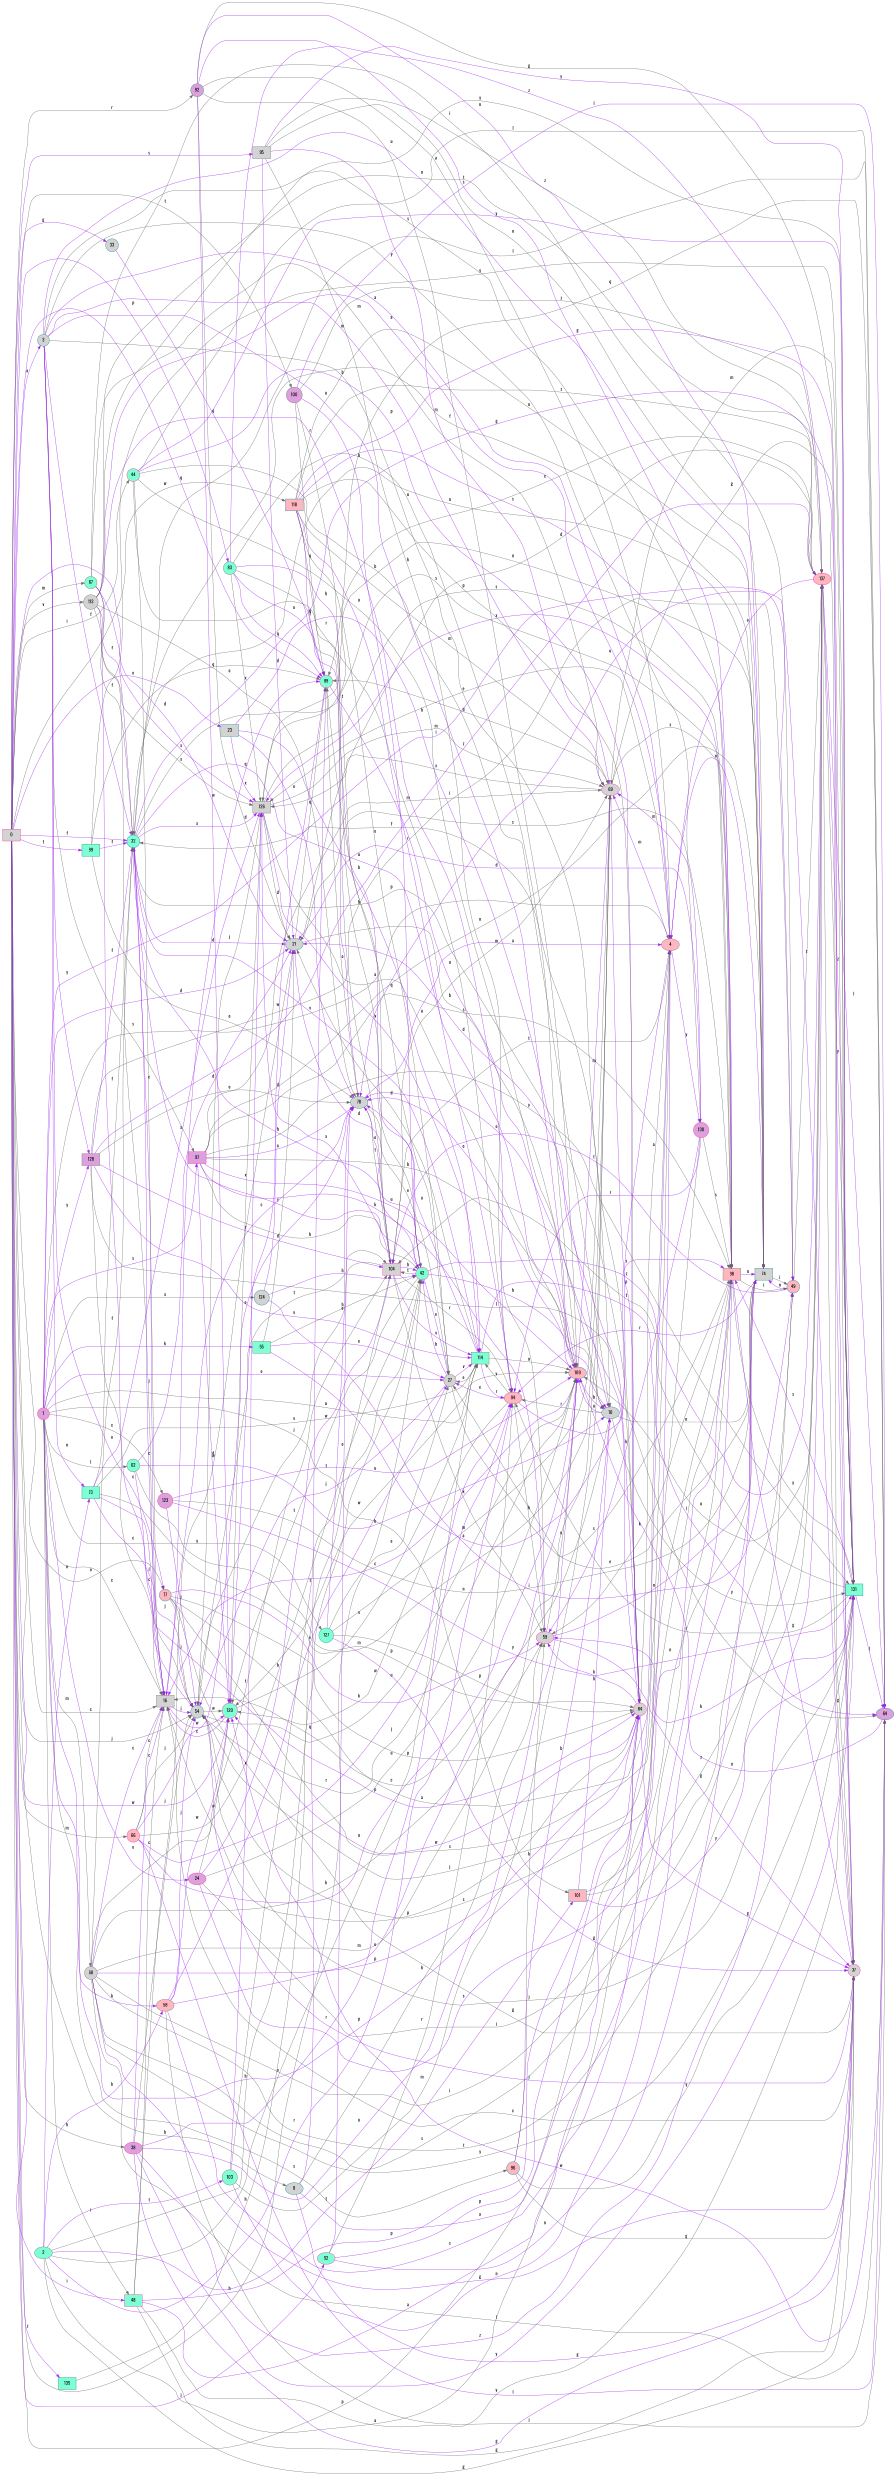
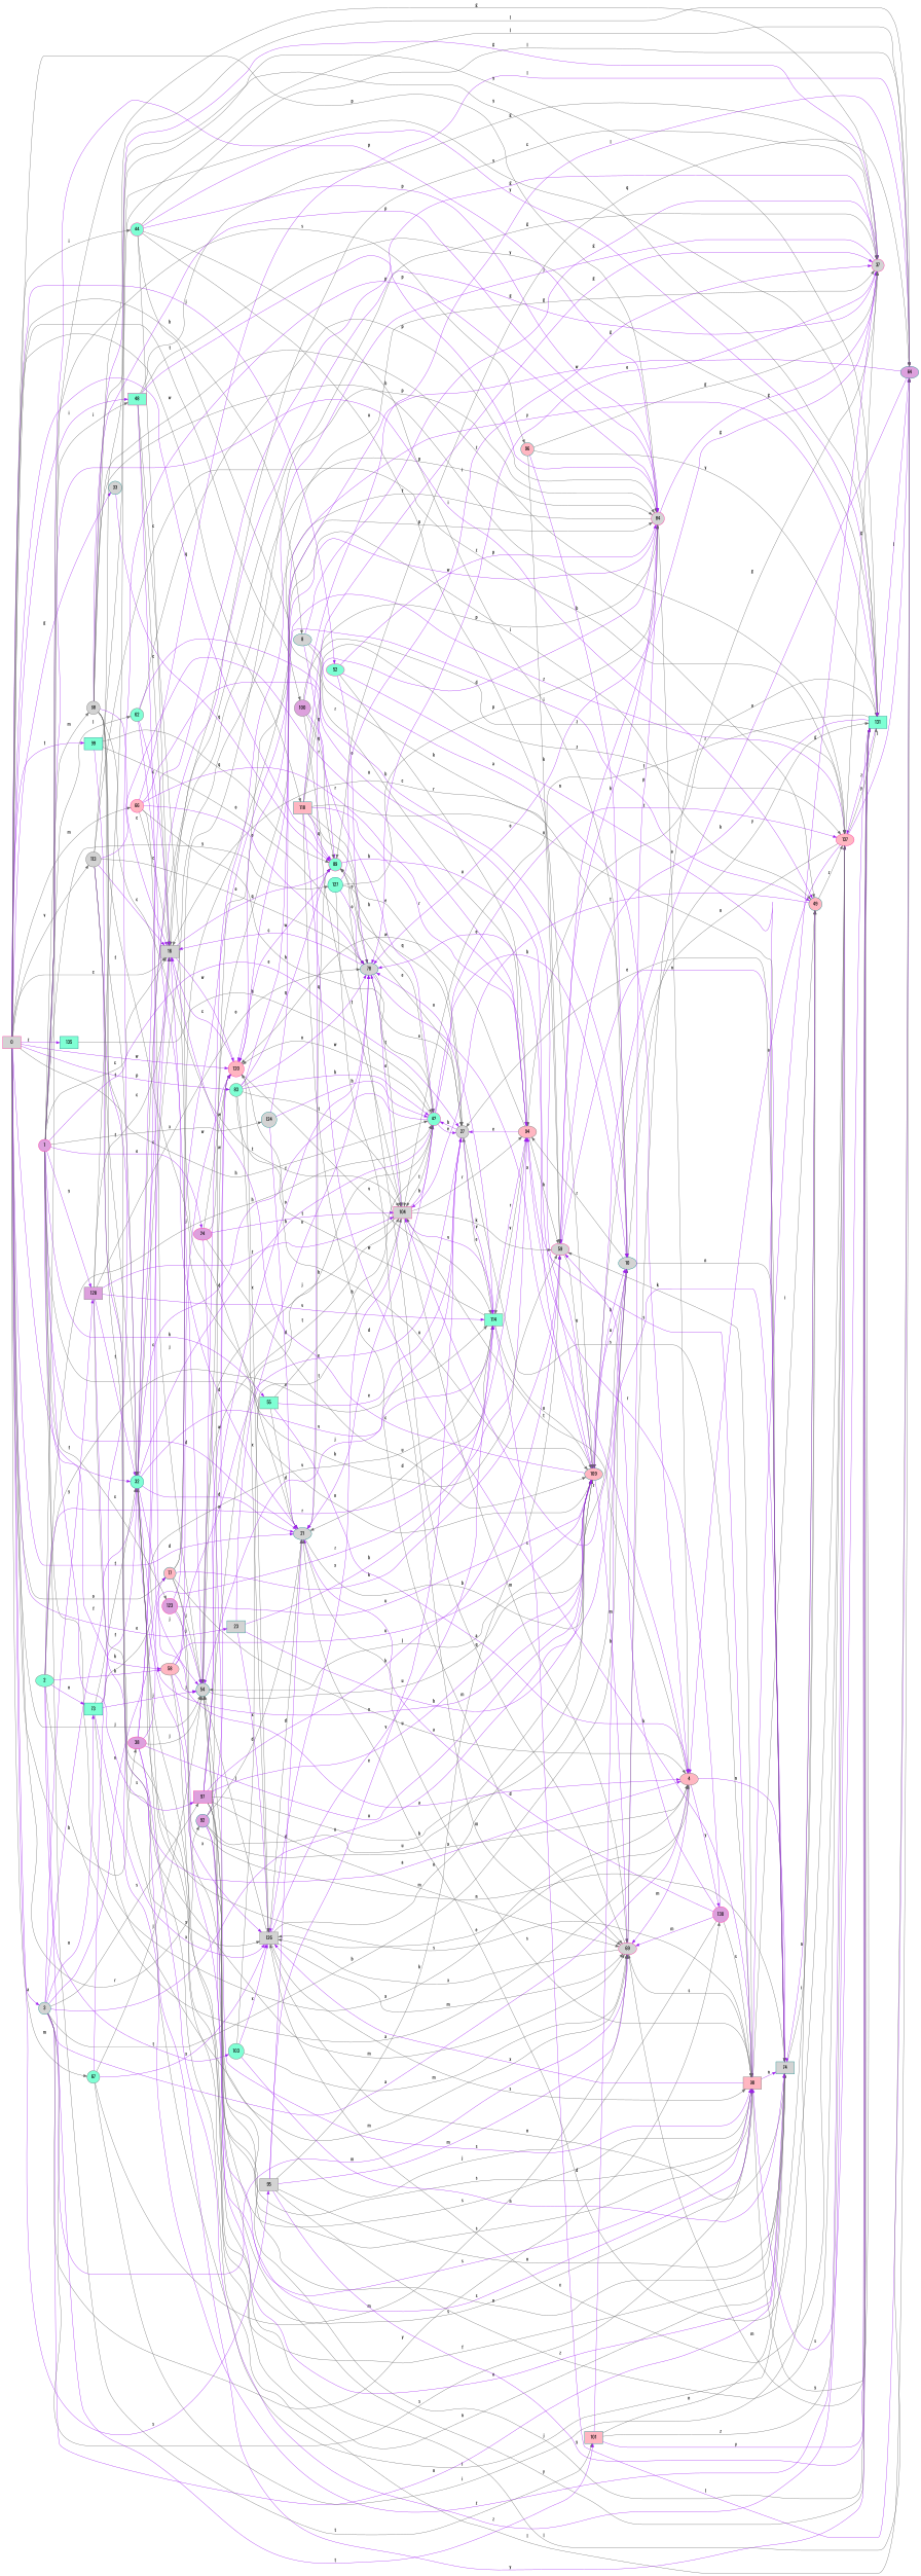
  strict digraph {
    fontname=Oswald
    rankdir=LR
    node [color=teal fillcolor=lightgrey fontname=Oswald shape=circle style=filled]
    edge [color=gray40 fontname=Oswald]
    0 [color=deeppink shape=box]
    3
    8 [shape=ellipse]
    16 [color=gray40 shape=box]
    21 [shape=ellipse]
    23 [shape=box]
    32 [fillcolor=aquamarine]
    33
    38 [color=deeppink fillcolor=plum shape=ellipse]
    42 [color=deeppink fillcolor=aquamarine]
    44 [color=deeppink fillcolor=aquamarine]
    48 [color=deeppink fillcolor=aquamarine shape=box]
    52 [color=deeppink fillcolor=aquamarine shape=ellipse]
    54
    66 [color=deeppink fillcolor=lightpink]
    67 [color=gray40 fillcolor=aquamarine]
    77 [fillcolor=lightpink]
    83 [color=gray40 fillcolor=aquamarine]
    84 [color=deeppink]
    89 [color=deeppink fillcolor=aquamarine]
    92 [fillcolor=plum]
    95 [color=gray40 shape=box]
    99 [fillcolor=aquamarine shape=box]
    100 [color=gray40 fillcolor=plum]
    113 [color=gray40]
    118 [fillcolor=lightpink shape=box]
-   120 [color=deeppink fillcolor=aquamarine]
+   120 [color=deeppink fillcolor=lightpink]
    135 [fillcolor=aquamarine shape=box]
    4 [color=gray40 fillcolor=lightpink shape=ellipse]
    97 [color=deeppink fillcolor=plum shape=box]
    109 [fillcolor=lightpink shape=ellipse]
    128 [color=gray40 fillcolor=plum shape=box]
    73 [fillcolor=aquamarine shape=box]
    10 [shape=ellipse]
    69 [color=deeppink shape=ellipse]
    74 [shape=box]
    98 [color=gray40 fillcolor=lightpink shape=box]
    130 [color=deeppink fillcolor=plum]
    37 [color=deeppink]
    59 [color=deeppink shape=ellipse]
    114 [color=gray40 fillcolor=aquamarine shape=box]
    126 [color=gray40 shape=box]
    78 [shape=ellipse]
    64 [fillcolor=plum shape=ellipse]
    94 [color=gray40 fillcolor=lightpink shape=ellipse]
    131 [fillcolor=aquamarine shape=box]
    137 [color=deeppink fillcolor=lightpink shape=ellipse]
    27 [color=gray40]
    104 [color=deeppink shape=box]
    49 [fillcolor=lightpink]
    1 [color=deeppink fillcolor=plum]
    24 [color=deeppink fillcolor=plum shape=ellipse]
    55 [color=gray40 fillcolor=aquamarine shape=box]
    58 [color=gray40 fillcolor=lightpink shape=ellipse]
    62 [color=gray40 fillcolor=aquamarine]
    68 [color=gray40]
    96 [fillcolor=lightpink]
    101 [fillcolor=lightpink shape=box]
    123 [color=deeppink fillcolor=plum]
    124
    127 [fillcolor=aquamarine]
    2 [color=gray40 fillcolor=aquamarine shape=ellipse]
    103 [color=gray40 fillcolor=aquamarine]
    0 -> 3 [color=purple label=a]
    0 -> 8 [label=b]
    0 -> 16 [label=c]
    0 -> 21 [color=purple label=d]
    0 -> 23 [color=purple label=e]
    0 -> 32 [color=purple label=f]
    0 -> 33 [color=purple label=g]
    0 -> 38 [label=h]
    0 -> 42 [label=h]
    0 -> 44 [label=i]
    0 -> 48 [color=purple label=i]
    0 -> 52 [color=purple label=j]
    0 -> 54 [label=j]
    0 -> 66 [label=m]
    0 -> 67 [label=m]
    0 -> 77 [label=o]
    0 -> 83 [color=purple label=p]
    0 -> 84 [label=p]
    0 -> 89 [color=purple label=q]
    0 -> 92 [label=r]
    0 -> 95 [color=purple label=s]
    0 -> 99 [color=purple label=t]
    0 -> 100 [label=t]
    0 -> 113 [label=v]
    0 -> 118 [label=w]
    0 -> 120 [color=purple label=w]
    0 -> 135 [color=purple label=z]
    3 -> 32 [color=purple label=f]
    3 -> 77 [color=purple label=o]
    3 -> 4 [color=purple label=a]
    3 -> 97 [label=s]
    3 -> 109 [color=purple label=u]
    3 -> 128 [color=purple label=y]
    3 -> 73 [color=purple label=n]
    3 -> 10 [label=b]
    3 -> 69 [color=purple label=m]
    3 -> 74 [color=purple label=n]
    3 -> 98 [label=s]
    3 -> 130 [label=y]
    8 -> 89 [color=purple label=q]
    8 -> 4 [color=purple label=a]
    8 -> 37 [color=purple label=g]
    8 -> 59 [label=k]
    16 -> 54 [color=purple label=j]
    16 -> 84 [label=p]
    16 -> 89 [color=purple label=q]
    16 -> 120 [color=purple label=w]
    21 -> 89 [label=q]
    21 -> 10 [label=b]
    21 -> 98 [label=s]
    23 -> 10 [color=purple label=b]
    23 -> 114 [color=purple label=b]
    23 -> 126 [color=purple label=x]
    23 -> 78 [color=purple label=o]
    32 -> 16 [color=purple label=c]
    32 -> 21 [color=purple label=d]
    32 -> 42 [color=purple label=h]
    32 -> 54 [color=purple label=j]
    32 -> 84 [label=p]
    32 -> 109 [color=purple label=u]
    32 -> 74 [label=n]
    32 -> 98 [label=s]
    32 -> 37 [color=purple label=g]
    32 -> 114 [color=purple label=v]
    32 -> 126 [color=purple label=x]
    32 -> 64 [label=l]
    33 -> 89 [color=purple label=q]
    38 -> 16 [color=purple label=c]
    38 -> 54 [label=j]
    38 -> 109 [color=purple label=u]
    38 -> 37 [color=purple label=g]
    38 -> 94 [color=purple label=r]
    38 -> 131 [color=purple label=y]
    38 -> 137 [color=purple label=z]
    42 -> 21 [color=purple label=d]
    42 -> 32 [color=purple label=f]
    42 -> 120 [label=w]
    42 -> 10 [color=purple label=b]
    42 -> 137 [color=purple label=z]
    42 -> 27 [color=purple label=e]
    42 -> 104 [label=t]
    44 -> 16 [label=c]
    44 -> 84 [color=purple label=p]
    44 -> 109 [label=u]
    44 -> 10 [label=b]
    44 -> 64 [label=l]
    44 -> 94 [label=r]
    44 -> 131 [color=purple label=y]
    48 -> 16 [label=c]
    48 -> 21 [label=d]
    48 -> 84 [color=purple label=p]
    48 -> 4 [color=purple label=a]
    48 -> 37 [label=g]
    48 -> 131 [label=y]
    52 -> 84 [color=purple label=p]
    52 -> 74 [color=purple label=n]
    52 -> 78 [color=purple label=o]
    52 -> 94 [label=r]
    54 -> 120 [label=w]
    54 -> 109 [label=u]
    54 -> 98 [label=s]
    54 -> 104 [label=t]
    66 -> 16 [label=c]
    66 -> 42 [label=h]
    66 -> 54 [label=j]
    66 -> 109 [color=purple label=u]
    66 -> 78 [color=purple label=o]
    66 -> 64 [color=purple label=l]
    66 -> 94 [color=purple label=r]
    67 -> 32 [color=purple label=f]
    67 -> 54 [label=j]
    67 -> 69 [label=m]
    67 -> 126 [color=purple label=x]
    67 -> 49 [label=i]
    77 -> 54 [label=j]
    77 -> 84 [label=p]
    77 -> 4 [label=a]
    77 -> 98 [label=s]
    77 -> 37 [label=g]
    77 -> 59 [color=purple label=k]
    83 -> 42 [color=purple label=h]
    83 -> 89 [color=purple label=q]
    83 -> 109 [label=u]
    83 -> 126 [label=x]
    83 -> 78 [color=purple label=o]
    83 -> 137 [color=purple label=z]
    83 -> 104 [label=t]
    84 -> 21 [color=purple label=d]
    84 -> 32 [label=f]
    84 -> 120 [color=purple label=w]
    84 -> 4 [label=a]
    84 -> 37 [color=purple label=g]
    84 -> 59 [color=purple label=k]
    84 -> 78 [color=purple label=o]
    89 -> 120 [color=purple label=w]
    89 -> 109 [color=purple label=u]
    89 -> 78 [label=o]
    92 -> 21 [label=d]
    92 -> 120 [color=purple label=w]
    92 -> 4 [label=a]
    92 -> 109 [label=u]
    92 -> 74 [color=purple label=n]
    92 -> 98 [color=purple label=s]
    92 -> 37 [label=g]
    95 -> 21 [color=purple label=d]
    95 -> 69 [color=purple label=m]
    95 -> 74 [label=n]
    95 -> 59 [label=k]
    95 -> 131 [color=purple label=y]
    95 -> 137 [label=z]
+   95 -> 27 [color=purple label=e]
    99 -> 32 [color=purple label=f]
    99 -> 89 [label=q]
    99 -> 78 [label=o]
    99 -> 131 [label=y]
    100 -> 42 [color=purple label=h]
    100 -> 89 [label=q]
    100 -> 64 [color=purple label=l]
    100 -> 137 [label=z]
    100 -> 104 [label=t]
    113 -> 16 [color=purple label=c]
    113 -> 32 [label=f]
    113 -> 4 [color=purple label=a]
    113 -> 126 [label=x]
    113 -> 78 [label=o]
    113 -> 94 [color=purple label=r]
    113 -> 131 [label=y]
    113 -> 137 [label=z]
    118 -> 42 [label=h]
    118 -> 84 [label=p]
    118 -> 89 [color=purple label=q]
    118 -> 69 [label=m]
    118 -> 74 [label=n]
    118 -> 98 [color=purple label=s]
    118 -> 37 [color=purple label=g]
    118 -> 94 [color=purple label=r]
    118 -> 137 [label=z]
    118 -> 27 [label=e]
    120 -> 16 [color=purple label=c]
    120 -> 114 [label=v]
    120 -> 126 [label=x]
    135 -> 42 [label=h]
    4 -> 69 [color=purple label=m]
    4 -> 74 [color=purple label=n]
    4 -> 130 [color=purple label=y]
    4 -> 126 [label=e]
    4 -> 104 [label=t]
    97 -> 42 [label=h]
    97 -> 120 [color=purple label=w]
    97 -> 109 [color=purple label=u]
    97 -> 10 [label=b]
    97 -> 69 [label=m]
    97 -> 74 [label=n]
    97 -> 98 [label=s]
    97 -> 59 [color=purple label=k]
    97 -> 78 [color=purple label=o]
    97 -> 131 [label=y]
    109 -> 16 [color=purple label=c]
    109 -> 54 [label=j]
    109 -> 10 [color=purple label=b]
    109 -> 69 [color=purple label=m]
    109 -> 78 [color=purple label=o]
    128 -> 16 [label=c]
    128 -> 32 [color=purple label=f]
    128 -> 114 [color=purple label=v]
    128 -> 78 [label=o]
    128 -> 64 [label=l]
    128 -> 137 [color=purple label=z]
    128 -> 104 [color=purple label=t]
    128 -> 49 [label=i]
    73 -> 32 [label=f]
    73 -> 54 [color=purple label=j]
    73 -> 84 [color=purple label=p]
    73 -> 69 [label=m]
    73 -> 114 [label=v]
    73 -> 126 [color=purple label=x]
    10 -> 16 [label=c]
    10 -> 109 [color=purple label=u]
    10 -> 74 [label=n]
    10 -> 94 [label=r]
    10 -> 131 [label=y]
    69 -> 84 [color=purple label=p]
    69 -> 89 [label=q]
    69 -> 98 [label=s]
    69 -> 37 [label=g]
    69 -> 126 [label=x]
    74 -> 32 [label=f]
-   74 -> 94 [color=purple label=r]
+   74 -> 104 [color=purple label=r]
    74 -> 27 [label=e]
    74 -> 49 [label=i]
    98 -> 74 [color=purple label=n]
    98 -> 37 [color=purple label=g]
    98 -> 59 [label=k]
    98 -> 126 [color=purple label=x]
    98 -> 131 [label=y]
    98 -> 49 [label=i]
    130 -> 21 [color=purple label=d]
    130 -> 54 [label=j]
    130 -> 69 [color=purple label=m]
    130 -> 98 [label=s]
    130 -> 59 [color=purple label=k]
    130 -> 94 [color=purple label=r]
    37 -> 16 [label=c]
    37 -> 54 [color=purple label=j]
    37 -> 78 [color=purple label=o]
    59 -> 109 [label=u]
    59 -> 74 [color=purple label=n]
    59 -> 37 [color=purple label=g]
    114 -> 21 [label=d]
    114 -> 120 [label=w]
    114 -> 109 [label=u]
    114 -> 78 [color=purple label=o]
    114 -> 64 [color=purple label=l]
    114 -> 94 [color=purple label=r]
    114 -> 27 [label=e]
    126 -> 21 [label=d]
    126 -> 54 [label=j]
    126 -> 109 [label=u]
    126 -> 69 [label=m]
    126 -> 74 [label=n]
    126 -> 98 [label=s]
    126 -> 114 [color=purple label=v]
    78 -> 16 [color=purple label=c]
    78 -> 4 [color=purple label=a]
    78 -> 27 [label=e]
    78 -> 104 [label=t]
    64 -> 89 [label=q]
    64 -> 120 [color=purple label=w]
    64 -> 109 [color=purple label=u]
    94 -> 120 [label=w]
    94 -> 98 [color=purple label=s]
    94 -> 59 [label=k]
    94 -> 114 [label=v]
    94 -> 27 [color=purple label=e]
    131 -> 54 [label=j]
    131 -> 69 [label=m]
    131 -> 98 [color=purple label=s]
    131 -> 59 [color=purple label=k]
    131 -> 64 [color=purple label=l]
    131 -> 94 [label=r]
    131 -> 137 [color=purple label=z]
    131 -> 104 [label=t]
    137 -> 21 [label=d]
    137 -> 4 [color=purple label=a]
    137 -> 109 [label=u]
    137 -> 37 [label=g]
    137 -> 126 [label=x]
    137 -> 64 [color=purple label=l]
    137 -> 131 [label=y]
    27 -> 42 [color=purple label=h]
    27 -> 54 [color=purple label=j]
    27 -> 89 [label=q]
    27 -> 98 [label=s]
    27 -> 114 [color=purple label=v]
    104 -> 42 [color=purple label=h]
    104 -> 54 [label=j]
    104 -> 69 [label=m]
    104 -> 59 [label=k]
    104 -> 114 [color=purple label=v]
    104 -> 126 [color=purple label=x]
    104 -> 78 [color=purple label=o]
    104 -> 94 [label=r]
    49 -> 74 [color=purple label=n]
    49 -> 137 [label=z]
    49 -> 104 [color=purple label=t]
    1 -> 16 [label=c]
    1 -> 21 [color=purple label=d]
    1 -> 48 [label=i]
    1 -> 84 [color=purple label=p]
    1 -> 4 [label=a]
    1 -> 97 [color=purple label=s]
    1 -> 109 [label=u]
    1 -> 128 [color=purple label=y]
    1 -> 27 [color=purple label=e]
    1 -> 49 [color=purple label=i]
    1 -> 24 [color=purple label=e]
    1 -> 55 [color=purple label=k]
    1 -> 58 [color=purple label=k]
    1 -> 62 [label=l]
    1 -> 68 [label=m]
    1 -> 96 [label=s]
    1 -> 101 [label=t]
    1 -> 123 [label=x]
    1 -> 124 [label=x]
    1 -> 127 [label=y]
    24 -> 120 [label=w]
    24 -> 109 [label=u]
    24 -> 98 [color=purple label=s]
    24 -> 104 [color=purple label=t]
    24 -> 49 [label=i]
    55 -> 21 [label=d]
    55 -> 42 [label=h]
    55 -> 4 [color=purple label=a]
    55 -> 27 [color=purple label=e]
    58 -> 54 [color=purple label=j]
    58 -> 120 [color=purple label=w]
    58 -> 109 [color=purple label=u]
    58 -> 98 [color=purple label=s]
    58 -> 64 [label=l]
    58 -> 27 [color=purple label=e]
    62 -> 16 [color=purple label=c]
    62 -> 21 [color=purple label=d]
    62 -> 84 [label=p]
    62 -> 10 [color=purple label=b]
    68 -> 16 [color=purple label=c]
    68 -> 32 [label=f]
    68 -> 84 [color=purple label=p]
    68 -> 69 [label=m]
    68 -> 98 [label=s]
    68 -> 37 [color=purple label=g]
    68 -> 59 [label=k]
    68 -> 64 [label=l]
    68 -> 131 [label=y]
    68 -> 137 [label=z]
    68 -> 104 [label=t]
    68 -> 49 [label=i]
    96 -> 10 [color=purple label=b]
    96 -> 37 [label=g]
    96 -> 59 [label=k]
    96 -> 131 [label=y]
    101 -> 10 [color=purple label=b]
    101 -> 74 [label=n]
    101 -> 131 [color=purple label=y]
    101 -> 137 [label=z]
    123 -> 54 [color=purple label=j]
    123 -> 109 [color=purple label=u]
    123 -> 74 [label=n]
    123 -> 131 [color=purple label=y]
    124 -> 21 [color=purple label=d]
    124 -> 42 [color=purple label=h]
    124 -> 49 [color=purple label=i]
    127 -> 84 [label=p]
    127 -> 69 [label=m]
    127 -> 37 [color=purple label=g]
    127 -> 78 [color=purple label=o]
    127 -> 27 [label=e]
    2 -> 42 [label=h]
    2 -> 4 [label=a]
    2 -> 73 [color=purple label=n]
    2 -> 37 [label=g]
    2 -> 114 [label=v]
    2 -> 94 [color=purple label=r]
    2 -> 58 [color=purple label=k]
    2 -> 101 [color=purple label=t]
    2 -> 103 [color=purple label=t]
    103 -> 69 [label=m]
    103 -> 74 [color=purple label=n]
    103 -> 126 [color=purple label=x]
    103 -> 104 [label=t]
  }
